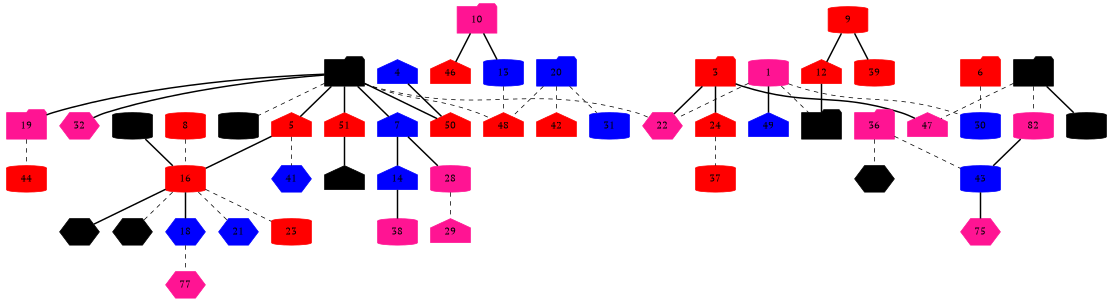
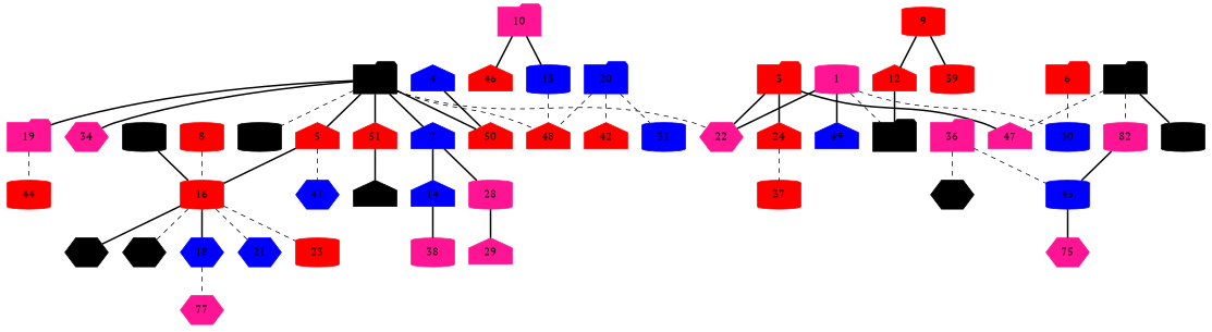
  graph {
    fontname="PT Serif"
    node [color=red fontname="PT Serif" shape=cylinder style=filled]
    edge [fontname="PT Serif" style=bold weight=1.0]
    1 [color=deeppink]
    22 [color=deeppink shape=hexagon]
    25 [color=black shape=folder]
    30 [color=blue]
    49 [color=blue shape=house]
    2 [color=black shape=folder]
    5 [shape=house]
    7 [color=blue shape=house]
    19 [color=deeppink shape=folder]
-   34 [color=deeppink shape=hexagon label=32]
+   34 [color=deeppink shape=hexagon]
    35 [color=black]
    48 [shape=house]
    50 [shape=house]
    51 [shape=house]
    16
    41 [color=blue shape=hexagon]
    14 [color=blue shape=house]
    28 [color=deeppink]
    44
    52 [color=black shape=house]
    3 [shape=folder]
    24 [shape=house]
    47 [color=deeppink shape=house]
    37
    4 [color=blue shape=house]
    17 [color=black shape=hexagon]
    18 [color=blue shape=hexagon]
    21 [color=blue shape=hexagon]
    23
    26 [color=black shape=hexagon]
    6 [shape=folder]
    38 [color=deeppink]
    29 [color=deeppink shape=house]
    8
    12 [shape=house]
    9
    39
    10 [color=deeppink shape=folder]
    13 [color=blue]
    46 [shape=house]
    11 [color=black]
    15 [color=black shape=folder]
    n43 [color=deeppink label=82]
    33 [color=black]
    43 [color=blue]
    n46 [color=deeppink label=77 shape=hexagon]
    20 [color=blue shape=folder]
    31 [color=blue]
    42 [shape=house]
    n50 [color=deeppink label=75 shape=hexagon]
    36 [color=deeppink shape=folder]
    40 [color=black shape=hexagon]
-   1 -- 22 [style=dashed]
+   1 -- 22
    1 -- 25 [style=dashed]
    1 -- 30 [style=dashed]
    1 -- 49
    2 -- 22 [style=dashed]
    2 -- 5
    2 -- 7
    2 -- 19
    2 -- 34
    2 -- 35 [style=dashed]
    2 -- 48 [style=dashed]
    2 -- 50
    2 -- 51
    5 -- 16
    5 -- 41 [style=dashed]
    7 -- 14
    7 -- 28
    19 -- 44 [style=dashed]
    51 -- 52
    16 -- 17 [style=dashed]
    16 -- 18
    16 -- 21 [style=dashed]
    16 -- 23 [style=dashed]
    16 -- 26
    14 -- 38
-   28 -- 29 [style=dashed]
+   28 -- 29
    3 -- 22
    3 -- 24
    3 -- 47
    24 -- 37 [style=dashed]
    4 -- 50
    18 -- n46 [style=dashed]
    6 -- 30 [style=dashed]
    8 -- 16 [style=dashed]
    12 -- 25
    9 -- 12
    9 -- 39
    10 -- 13
    10 -- 46
    13 -- 48 [style=dashed]
    11 -- 16
    15 -- 47 [style=dashed]
    15 -- n43 [style=dashed]
    15 -- 33
    n43 -- 43
    43 -- n50
    20 -- 48 [style=dashed]
    20 -- 31 [style=dashed]
    20 -- 42 [style=dashed]
    36 -- 43 [style=dashed]
    36 -- 40 [style=dashed]
  }
